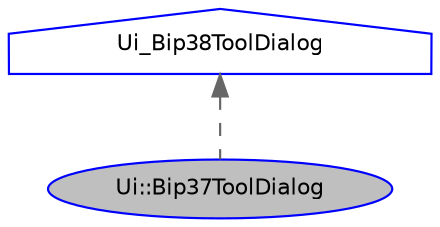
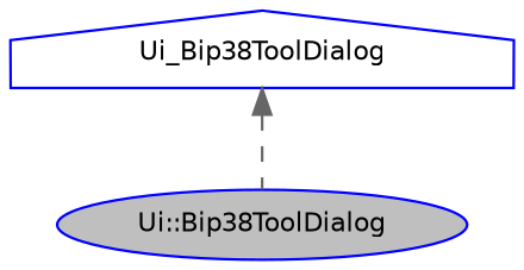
  digraph {
    node [color=blue fontname=Helvetica fontsize=10 style=filled]
-   n1 [fillcolor=grey75 fontcolor=black height=0.2 label="Ui::Bip37ToolDialog" shape=ellipse width=0.4]
+   n1 [fillcolor=grey75 fontcolor=black height=0.2 label="Ui::Bip38ToolDialog" shape=ellipse width=0.4]
    n2 [fillcolor=white height=0.2 label=Ui_Bip38ToolDialog shape=house width=0.4]
    n2 -> n1 [color=gray40 dir=back fontname=Helvetica fontsize=10 labelfontname=Helvetica labelfontsize=10 style=dashed]
  }
